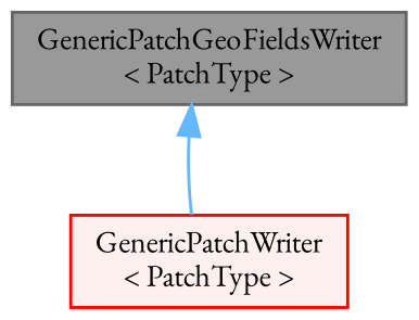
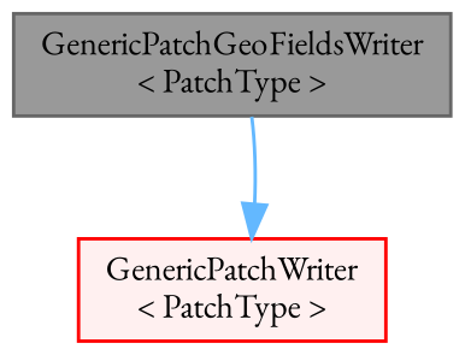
  digraph {
    fontname="EB Garamond"
    node [fontname="EB Garamond" fontsize=10 shape=box style=filled]
    n1 [color=gray40 fillcolor=grey60 fontcolor=black height=0.2 label="GenericPatchGeoFieldsWriter\l\< PatchType \>" width=0.4]
    n2 [color=red fillcolor="#FFF0F0" height=0.2 label="GenericPatchWriter\l\< PatchType \>" width=0.4]
-   n1 -> n2 [color=steelblue1 dir=back fontname="EB Garamond" fontsize=10 labelfontname=Helvetica labelfontsize=10 style=solid]
+   n2 -> n1 [color=steelblue1 dir=back fontname="EB Garamond" fontsize=10 labelfontname=Helvetica labelfontsize=10 style=solid]
  }
